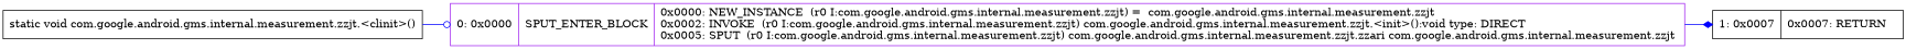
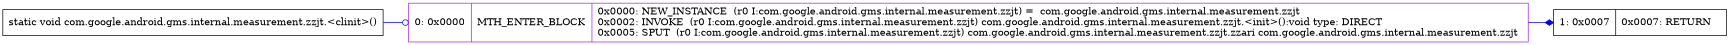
  digraph {
    rankdir=LR
    node [shape=record color=black]
    edge [color=blue]
-   n1 [label="{0\:\ 0x0000|SPUT_ENTER_BLOCK\l|0x0000: NEW_INSTANCE  (r0 I:com.google.android.gms.internal.measurement.zzjt) =  com.google.android.gms.internal.measurement.zzjt \l0x0002: INVOKE  (r0 I:com.google.android.gms.internal.measurement.zzjt) com.google.android.gms.internal.measurement.zzjt.\<init\>():void type: DIRECT \l0x0005: SPUT  (r0 I:com.google.android.gms.internal.measurement.zzjt) com.google.android.gms.internal.measurement.zzjt.zzari com.google.android.gms.internal.measurement.zzjt \l}" color=purple]
+   n1 [label="{0\:\ 0x0000|MTH_ENTER_BLOCK\l|0x0000: NEW_INSTANCE  (r0 I:com.google.android.gms.internal.measurement.zzjt) =  com.google.android.gms.internal.measurement.zzjt \l0x0002: INVOKE  (r0 I:com.google.android.gms.internal.measurement.zzjt) com.google.android.gms.internal.measurement.zzjt.\<init\>():void type: DIRECT \l0x0005: SPUT  (r0 I:com.google.android.gms.internal.measurement.zzjt) com.google.android.gms.internal.measurement.zzjt.zzari com.google.android.gms.internal.measurement.zzjt \l}" color=purple]
    n2 [label="{1\:\ 0x0007|0x0007: RETURN   \l}"]
    n3 [label="{static void com.google.android.gms.internal.measurement.zzjt.\<clinit\>() }"]
    n1 -> n2 [arrowhead=diamond]
    n3 -> n1 [arrowhead=odot]
  }
